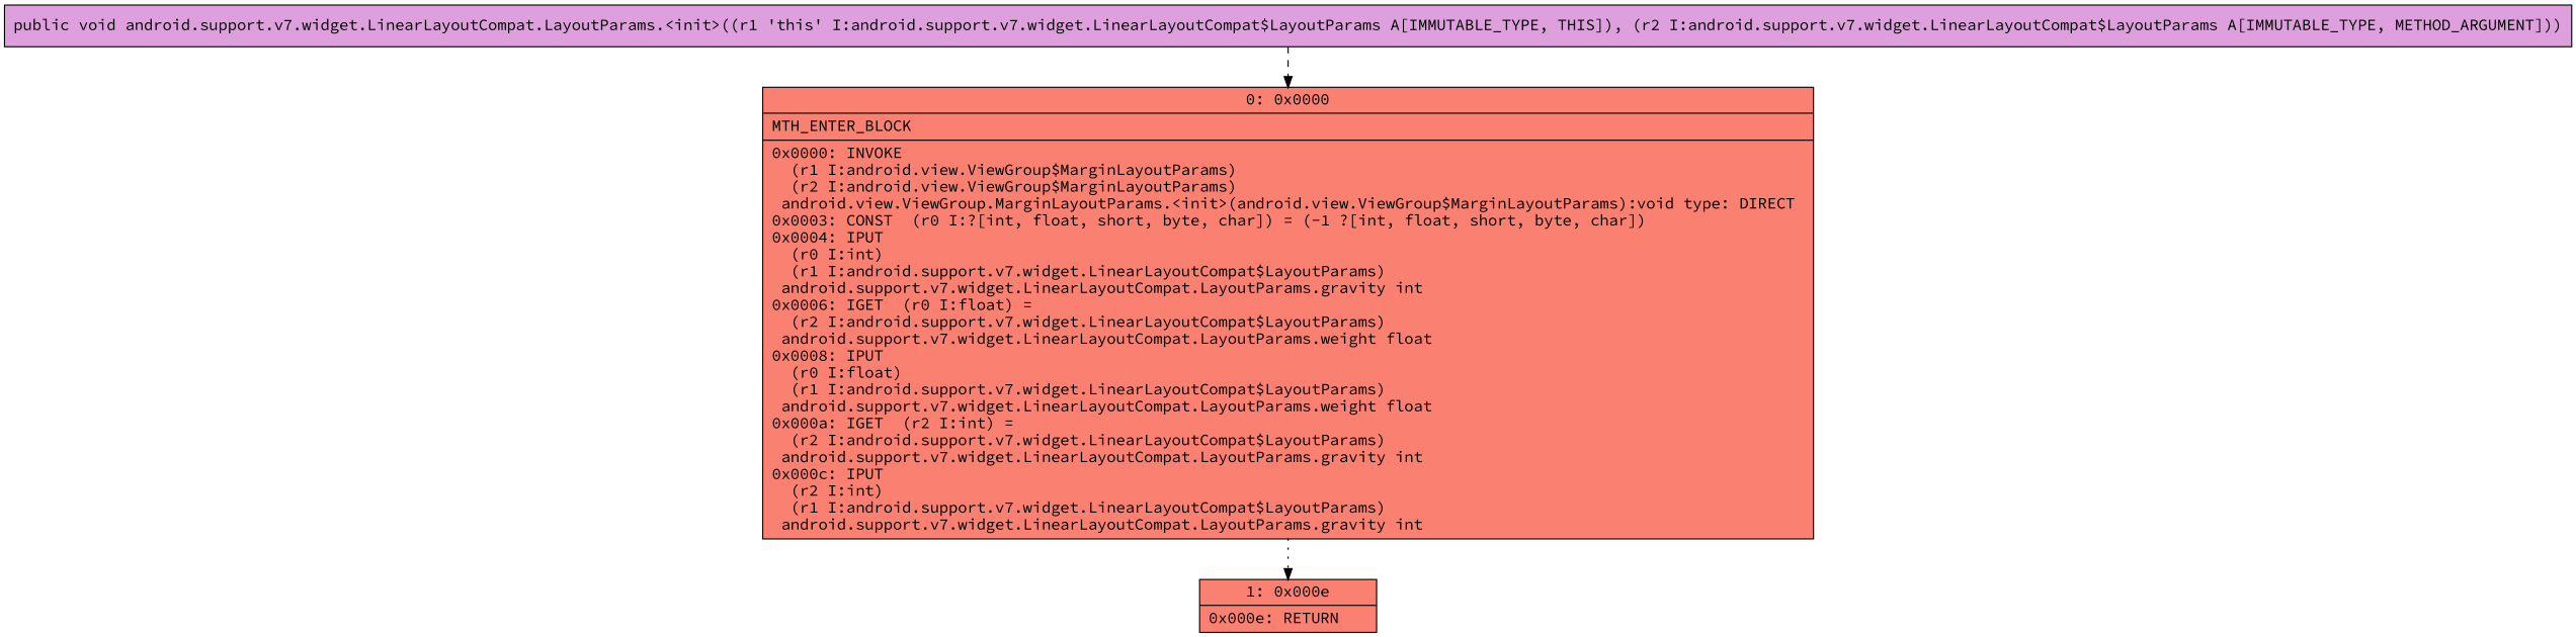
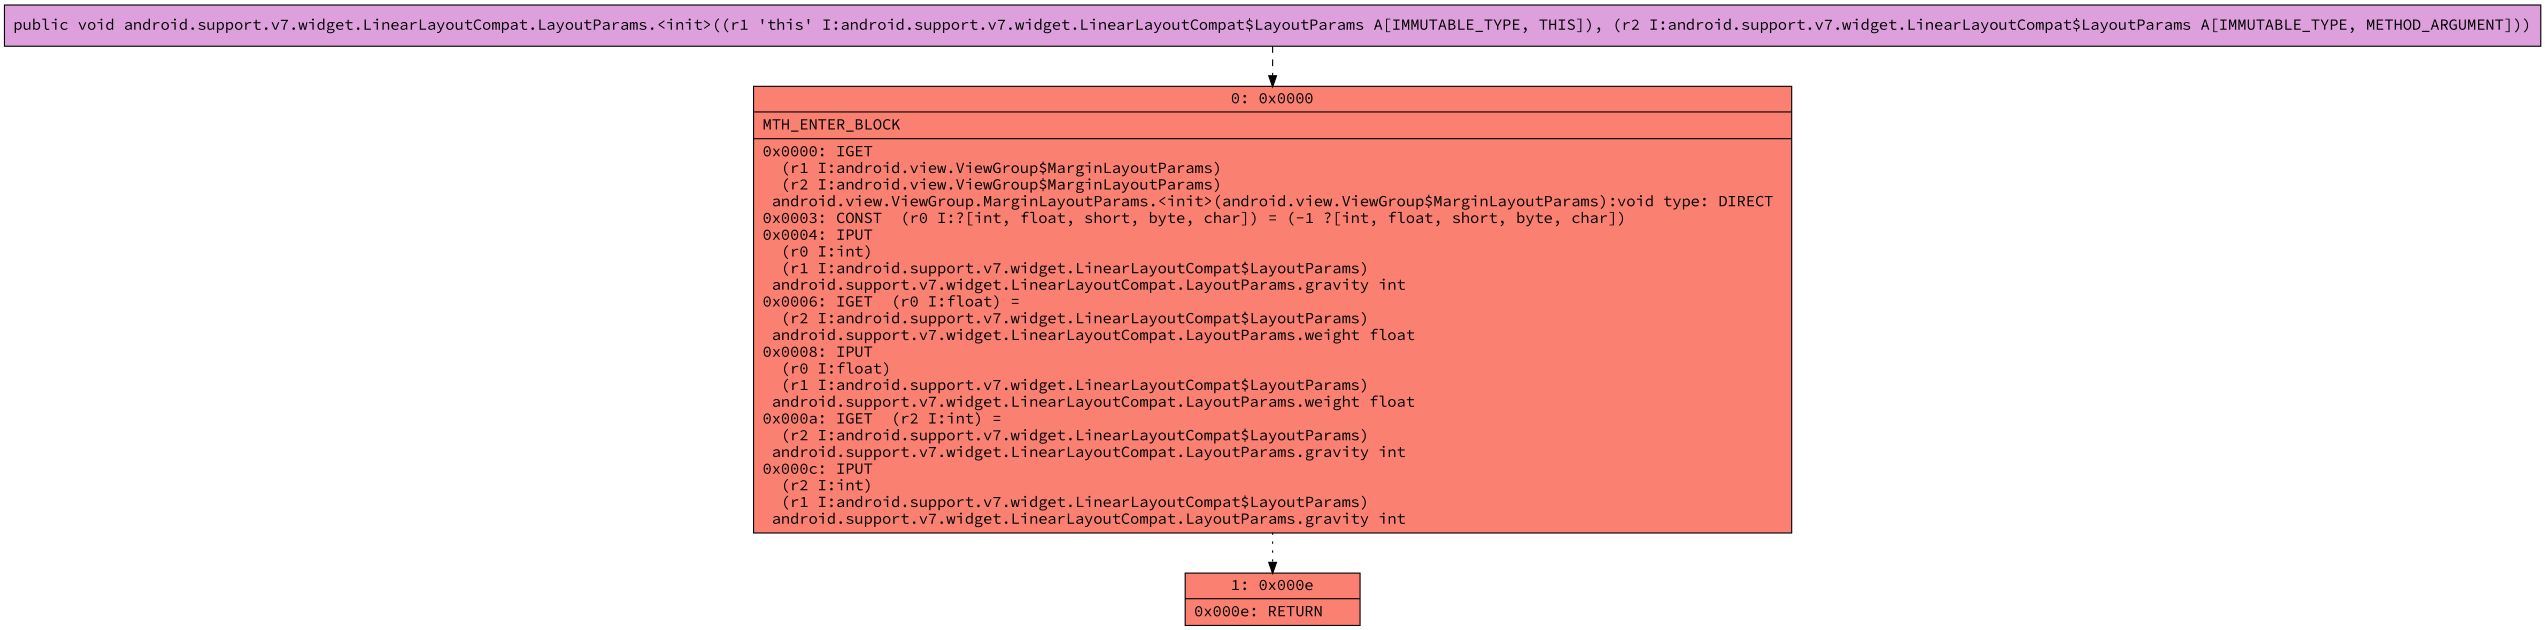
  digraph {
    fontname="Source Code Pro"
    node [shape=record style=filled fillcolor=salmon fontname="Source Code Pro"]
    edge [fontname="Source Code Pro"]
-   n1 [label="{0\:\ 0x0000|MTH_ENTER_BLOCK\l|0x0000: INVOKE  \l  (r1 I:android.view.ViewGroup$MarginLayoutParams)\l  (r2 I:android.view.ViewGroup$MarginLayoutParams)\l android.view.ViewGroup.MarginLayoutParams.\<init\>(android.view.ViewGroup$MarginLayoutParams):void type: DIRECT \l0x0003: CONST  (r0 I:?[int, float, short, byte, char]) = (\-1 ?[int, float, short, byte, char]) \l0x0004: IPUT  \l  (r0 I:int)\l  (r1 I:android.support.v7.widget.LinearLayoutCompat$LayoutParams)\l android.support.v7.widget.LinearLayoutCompat.LayoutParams.gravity int \l0x0006: IGET  (r0 I:float) = \l  (r2 I:android.support.v7.widget.LinearLayoutCompat$LayoutParams)\l android.support.v7.widget.LinearLayoutCompat.LayoutParams.weight float \l0x0008: IPUT  \l  (r0 I:float)\l  (r1 I:android.support.v7.widget.LinearLayoutCompat$LayoutParams)\l android.support.v7.widget.LinearLayoutCompat.LayoutParams.weight float \l0x000a: IGET  (r2 I:int) = \l  (r2 I:android.support.v7.widget.LinearLayoutCompat$LayoutParams)\l android.support.v7.widget.LinearLayoutCompat.LayoutParams.gravity int \l0x000c: IPUT  \l  (r2 I:int)\l  (r1 I:android.support.v7.widget.LinearLayoutCompat$LayoutParams)\l android.support.v7.widget.LinearLayoutCompat.LayoutParams.gravity int \l}"]
+   n1 [label="{0\:\ 0x0000|MTH_ENTER_BLOCK\l|0x0000: IGET  \l  (r1 I:android.view.ViewGroup$MarginLayoutParams)\l  (r2 I:android.view.ViewGroup$MarginLayoutParams)\l android.view.ViewGroup.MarginLayoutParams.\<init\>(android.view.ViewGroup$MarginLayoutParams):void type: DIRECT \l0x0003: CONST  (r0 I:?[int, float, short, byte, char]) = (\-1 ?[int, float, short, byte, char]) \l0x0004: IPUT  \l  (r0 I:int)\l  (r1 I:android.support.v7.widget.LinearLayoutCompat$LayoutParams)\l android.support.v7.widget.LinearLayoutCompat.LayoutParams.gravity int \l0x0006: IGET  (r0 I:float) = \l  (r2 I:android.support.v7.widget.LinearLayoutCompat$LayoutParams)\l android.support.v7.widget.LinearLayoutCompat.LayoutParams.weight float \l0x0008: IPUT  \l  (r0 I:float)\l  (r1 I:android.support.v7.widget.LinearLayoutCompat$LayoutParams)\l android.support.v7.widget.LinearLayoutCompat.LayoutParams.weight float \l0x000a: IGET  (r2 I:int) = \l  (r2 I:android.support.v7.widget.LinearLayoutCompat$LayoutParams)\l android.support.v7.widget.LinearLayoutCompat.LayoutParams.gravity int \l0x000c: IPUT  \l  (r2 I:int)\l  (r1 I:android.support.v7.widget.LinearLayoutCompat$LayoutParams)\l android.support.v7.widget.LinearLayoutCompat.LayoutParams.gravity int \l}"]
    n2 [label="{1\:\ 0x000e|0x000e: RETURN   \l}"]
    n3 [label="{public void android.support.v7.widget.LinearLayoutCompat.LayoutParams.\<init\>((r1 'this' I:android.support.v7.widget.LinearLayoutCompat$LayoutParams A[IMMUTABLE_TYPE, THIS]), (r2 I:android.support.v7.widget.LinearLayoutCompat$LayoutParams A[IMMUTABLE_TYPE, METHOD_ARGUMENT])) }" fillcolor=plum]
    n1 -> n2 [style=dotted]
    n3 -> n1 [style=dashed]
  }
